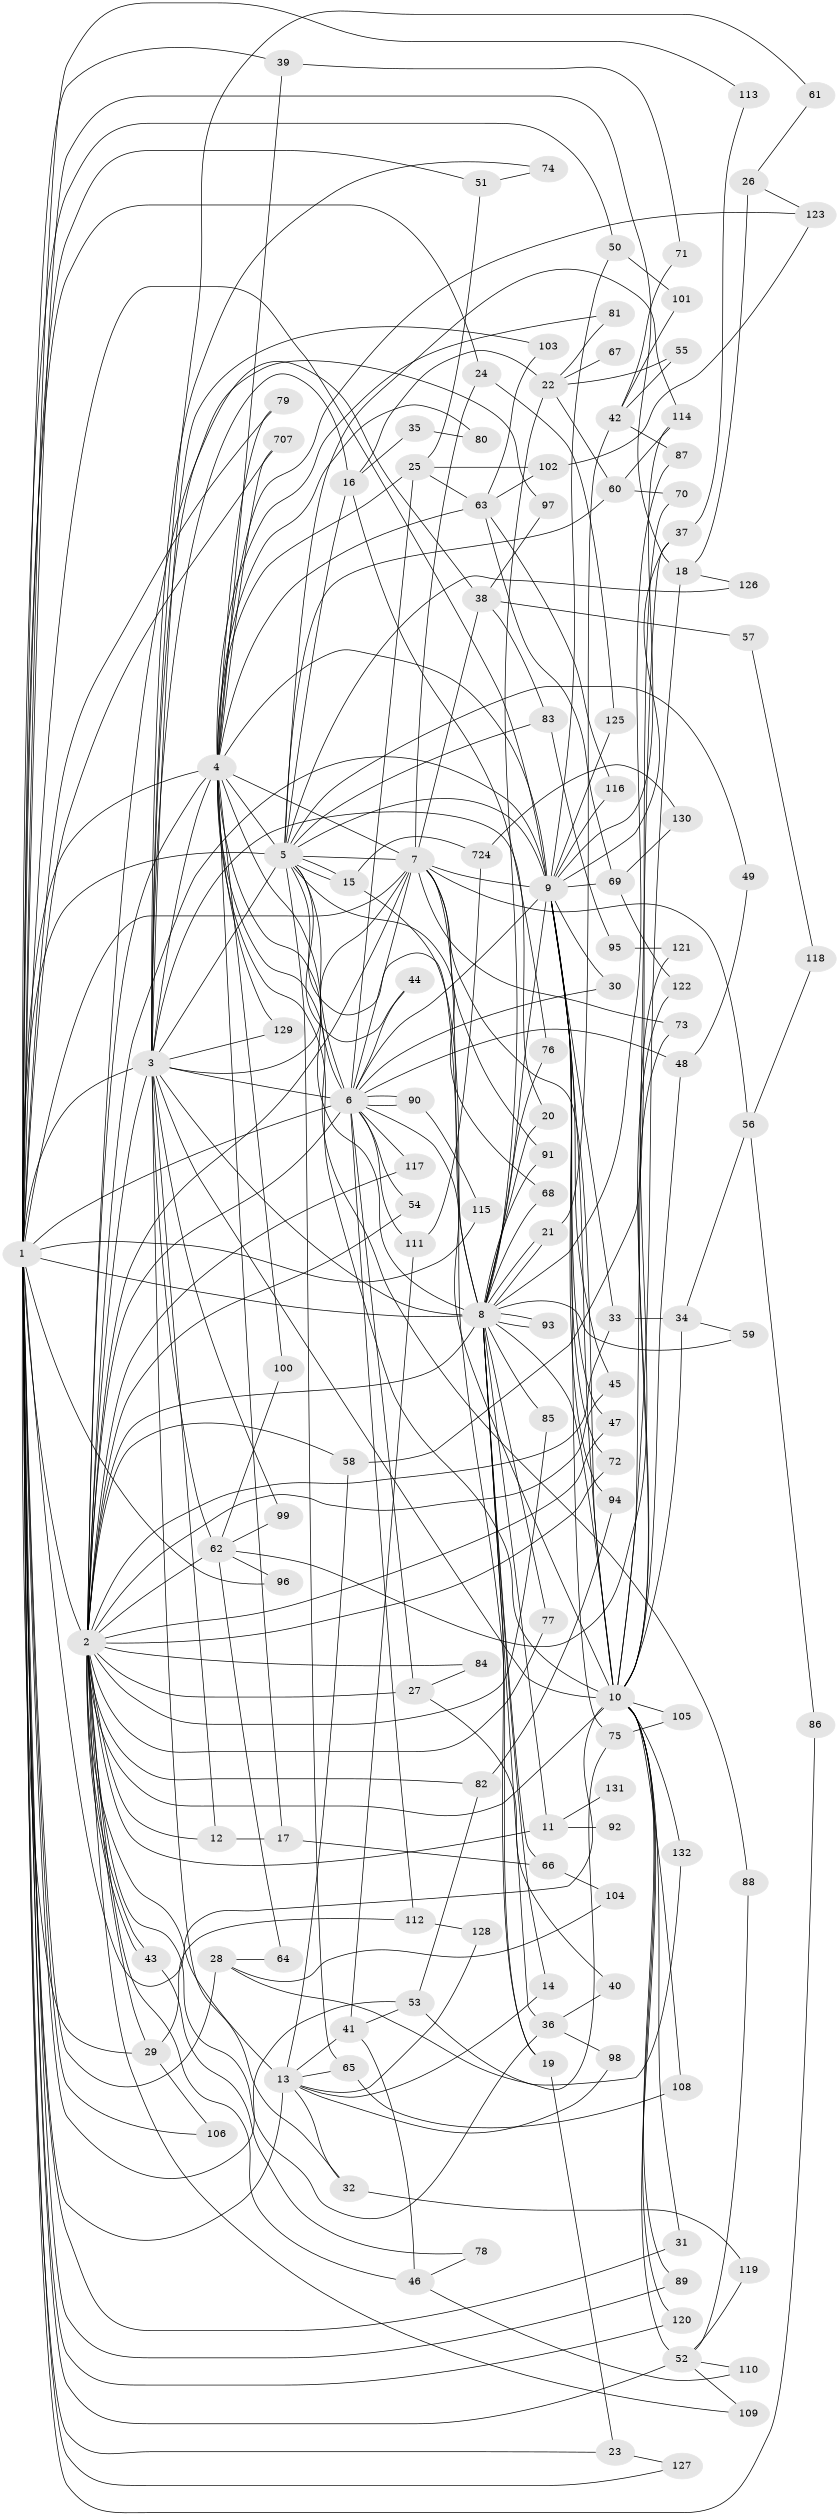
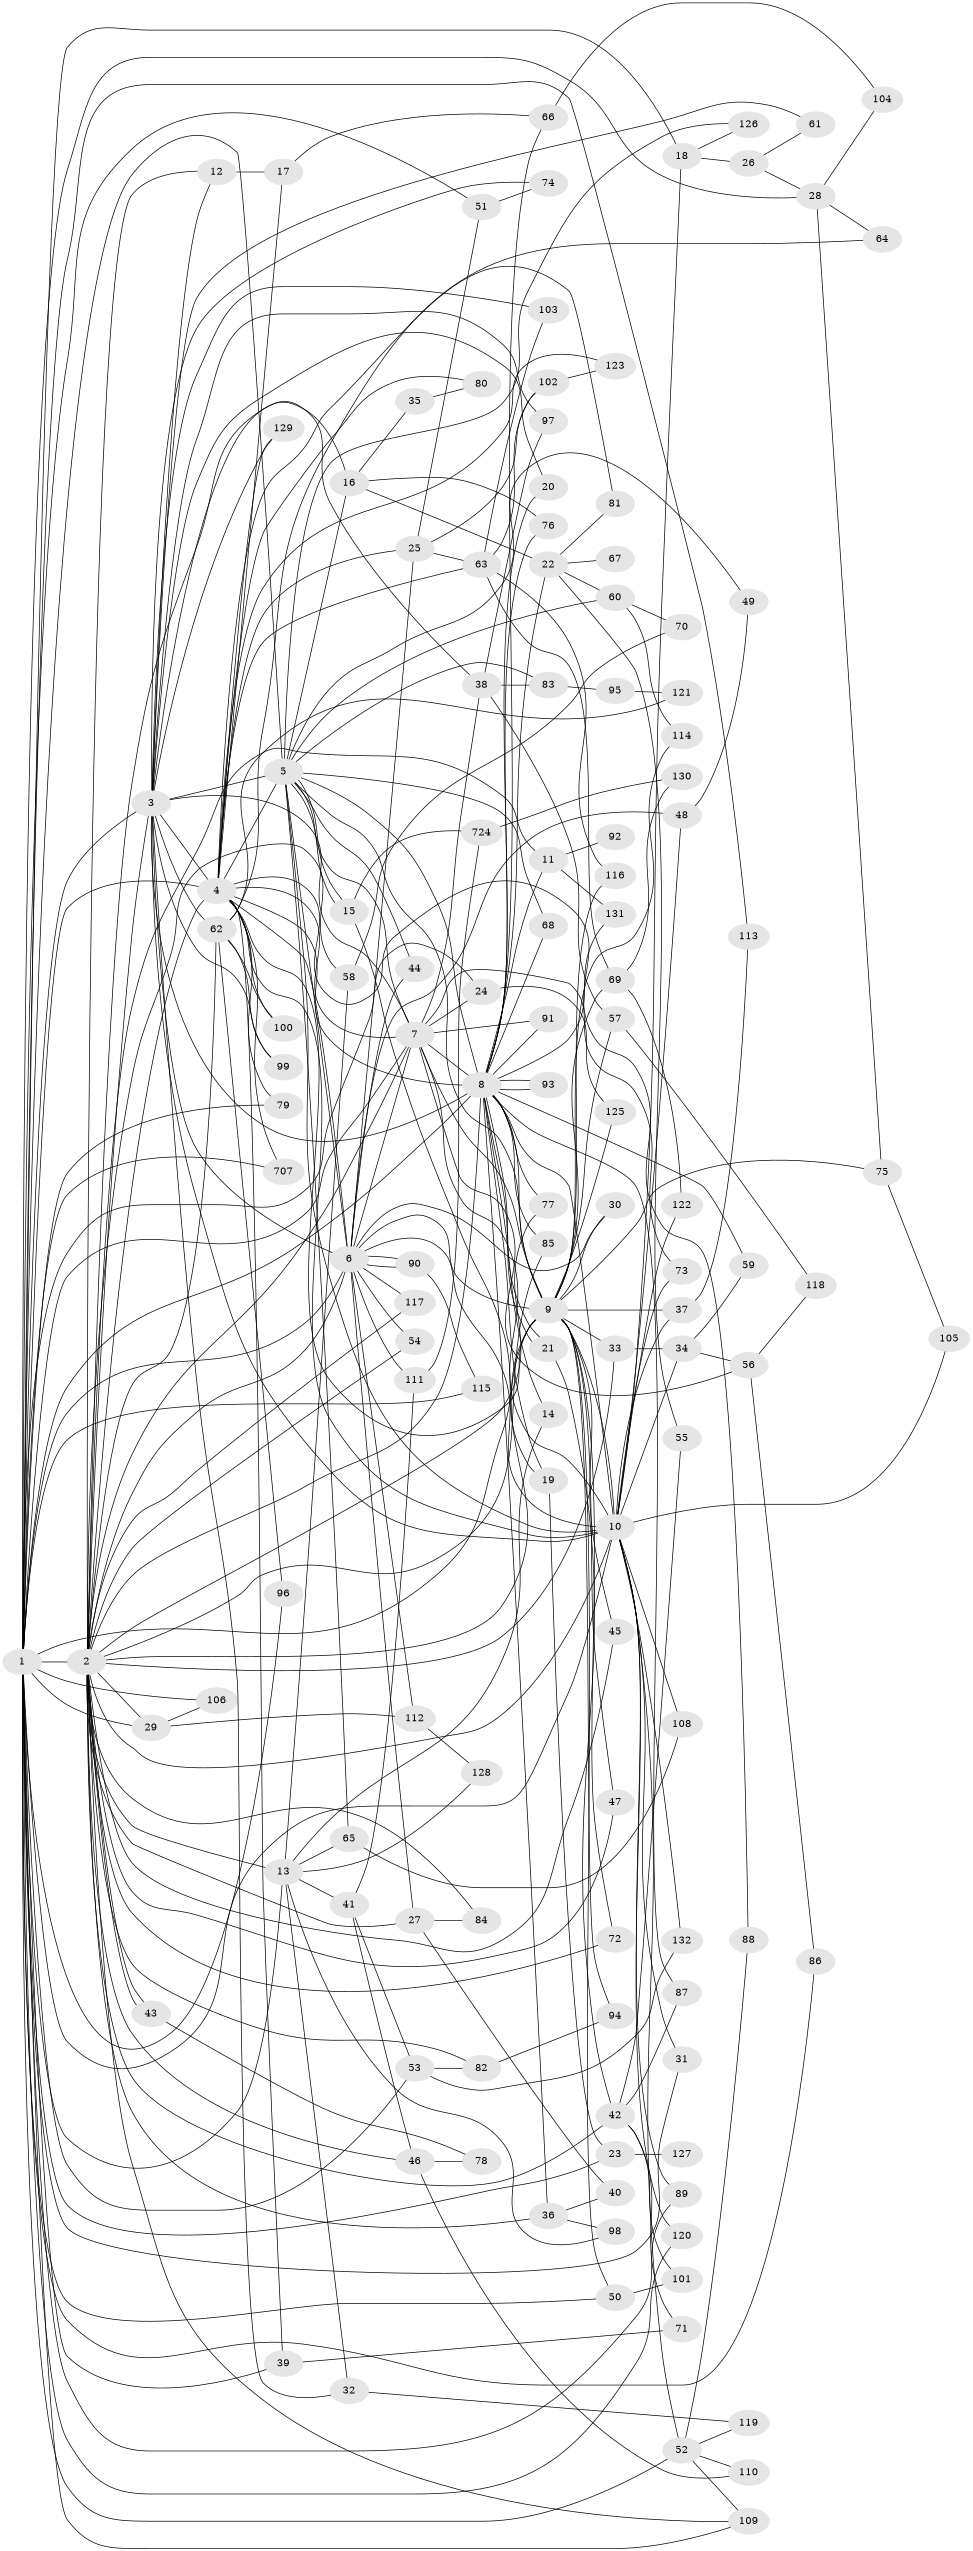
  graph {
    rankdir=LR
    node [color=gray90 style=filled]
    1
    2
    3
    4
    5
    6
    7
    8
    9
    10
    13
    18
    23
    24
    28
    29
    31
    39
    50
    51
    52
    53
    79
    86
    89
    96
    106
    n28 [label=707]
    113
    115
    120
    127
    11
    12
    27
    33
    36
    38
    42
    43
    45
    46
    47
    54
    58
    62
    72
    77
    82
    84
    85
    109
    117
    16
    20
    32
    61
    74
    97
    99
    103
    129
    17
    25
    63
    80
    81
    88
    100
    123
    15
    44
    49
    60
    65
    68
    83
    126
    30
    48
    90
    111
    112
    56
    73
    91
    14
    19
    21
    22
    59
    66
    76
    87
    93
    131
    37
    57
    69
    75
    94
    114
    116
    125
    34
    105
    108
    122
    132
    41
    98
    128
    26
    64
    104
    71
    101
    119
    110
    92
    40
    35
    55
    78
    70
    121
    102
    n128 [label=724]
    95
    118
    67
    130
    1 -- 2
    1 -- 3
    1 -- 4
    1 -- 5
    1 -- 6
    1 -- 7
    1 -- 8
    1 -- 9
    1 -- 10
    1 -- 13
    1 -- 18
    1 -- 23
    1 -- 24
    1 -- 28
    1 -- 29
    1 -- 31
    1 -- 39
    1 -- 50
    1 -- 51
    1 -- 52
    1 -- 53
    1 -- 79
    1 -- 86
    1 -- 89
    1 -- 96
    1 -- 106
    1 -- n28
    1 -- 113
    1 -- 115
    1 -- 120
-   1 -- 127
+   1 -- 109
    2 -- 3
    2 -- 4
    2 -- 6
    2 -- 7
    2 -- 8
    2 -- 9
    2 -- 10
    2 -- 13
    2 -- 29
    2 -- 11
    2 -- 12
    2 -- 27
    2 -- 33
    2 -- 36
    2 -- 38
+   2 -- 42
    2 -- 43
    2 -- 43
    2 -- 45
    2 -- 46
    2 -- 47
    2 -- 54
    2 -- 58
    2 -- 62
    2 -- 72
    2 -- 77
    2 -- 82
    2 -- 84
    2 -- 85
    2 -- 109
    2 -- 117
    3 -- 4
    3 -- 5
    3 -- 6
    3 -- 7
    3 -- 8
    3 -- 10
    3 -- 12
    3 -- 62
    3 -- 16
    3 -- 20
    3 -- 32
    3 -- 61
    3 -- 74
    3 -- 97
    3 -- 99
    3 -- 103
    3 -- 129
    4 -- 5
    4 -- 6
    4 -- 7
    4 -- 8
    4 -- 9
    4 -- 10
    4 -- 39
    4 -- 79
    4 -- n28
    4 -- 129
    4 -- 17
    4 -- 25
    4 -- 63
    4 -- 80
    4 -- 81
    4 -- 88
    4 -- 100
    4 -- 123
    5 -- 6
    5 -- 7
    5 -- 8
    5 -- 9
-   5 -- 114
+   5 -- 10
    5 -- 16
    5 -- 15
    5 -- 15
    5 -- 44
    5 -- 49
    5 -- 60
    5 -- 65
    5 -- 68
    5 -- 83
    5 -- 126
    6 -- 7
    6 -- 9
    6 -- 10
    6 -- 27
    6 -- 54
    6 -- 117
    6 -- 25
    6 -- 44
    6 -- 30
    6 -- 48
    6 -- 90
    6 -- 90
    6 -- 111
    6 -- 112
    7 -- 8
    7 -- 9
    7 -- 10
    7 -- 24
    7 -- 38
    7 -- 56
    7 -- 73
    7 -- 91
    8 -- 9
    8 -- 10
    8 -- 11
    8 -- 36
    8 -- 77
    8 -- 85
    8 -- 20
    8 -- 68
    8 -- 91
    8 -- 14
    8 -- 19
    8 -- 21
    8 -- 21
    8 -- 22
    8 -- 59
    8 -- 66
    8 -- 76
    8 -- 87
    8 -- 93
    8 -- 93
+   8 -- 131
    9 -- 10
    9 -- 50
    9 -- 33
    9 -- 45
    9 -- 47
    9 -- 72
    9 -- 30
    9 -- 37
+   9 -- 57
    9 -- 69
    9 -- 75
    9 -- 94
    9 -- 114
    9 -- 116
    9 -- 125
    10 -- 18
    10 -- 31
    10 -- 52
    10 -- 89
    10 -- 120
    10 -- 48
    10 -- 73
    10 -- 37
    10 -- 34
    10 -- 105
    10 -- 108
    10 -- 122
    10 -- 132
    13 -- 58
    13 -- 32
    13 -- 65
    13 -- 14
    13 -- 41
    13 -- 98
    13 -- 128
    18 -- 126
    18 -- 26
    23 -- 127
    24 -- 125
    28 -- 75
    28 -- 64
    28 -- 104
    29 -- 106
    29 -- 112
    39 -- 71
    50 -- 101
    51 -- 74
    52 -- 109
    52 -- 88
    52 -- 119
    52 -- 110
    53 -- 82
    53 -- 132
    11 -- 131
    11 -- 92
    12 -- 17
    27 -- 84
    27 -- 40
    33 -- 34
    36 -- 98
    36 -- 40
    38 -- 97
    38 -- 83
    38 -- 57
    42 -- 87
    42 -- 71
    42 -- 101
    42 -- 55
    43 -- 78
    46 -- 110
    46 -- 78
    58 -- 70
    62 -- 96
    62 -- 99
    62 -- 100
    62 -- 64
    62 -- 121
    82 -- 94
    16 -- 22
    16 -- 76
    16 -- 35
    32 -- 119
    17 -- 66
    25 -- 51
    25 -- 63
    25 -- 102
    63 -- 103
    63 -- 69
    63 -- 116
    63 -- 102
    15 -- 19
    15 -- n128
    60 -- 114
    60 -- 70
    65 -- 108
    83 -- 95
    48 -- 49
    90 -- 115
    111 -- n128
    112 -- 128
    56 -- 86
    56 -- 118
    19 -- 23
    21 -- 42
    22 -- 81
    22 -- 60
    22 -- 55
    22 -- 67
    66 -- 104
    37 -- 113
    57 -- 118
    69 -- 122
    69 -- 130
    75 -- 105
    34 -- 56
    34 -- 59
    41 -- 53
    41 -- 46
    41 -- 111
-   26 -- 123
+   26 -- 28
    26 -- 61
    35 -- 80
    102 -- 123
    n128 -- 130
    95 -- 121
  }
